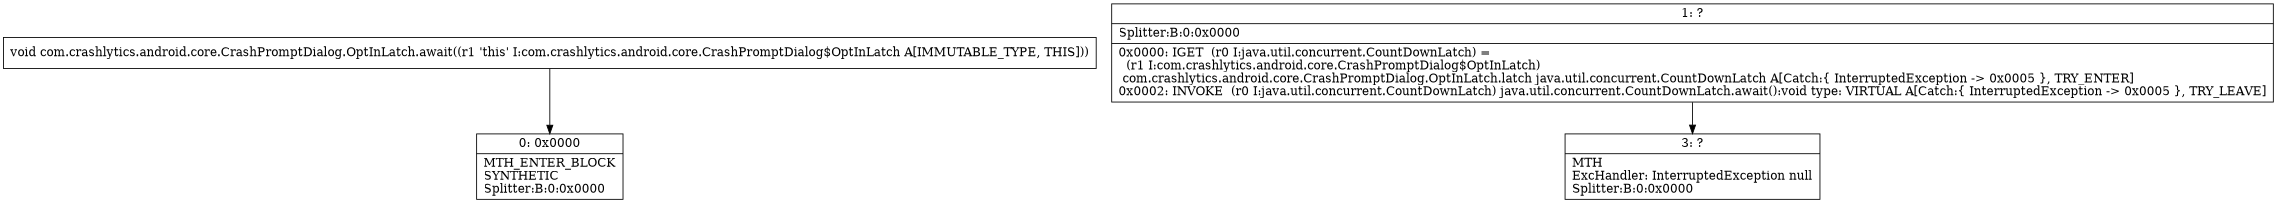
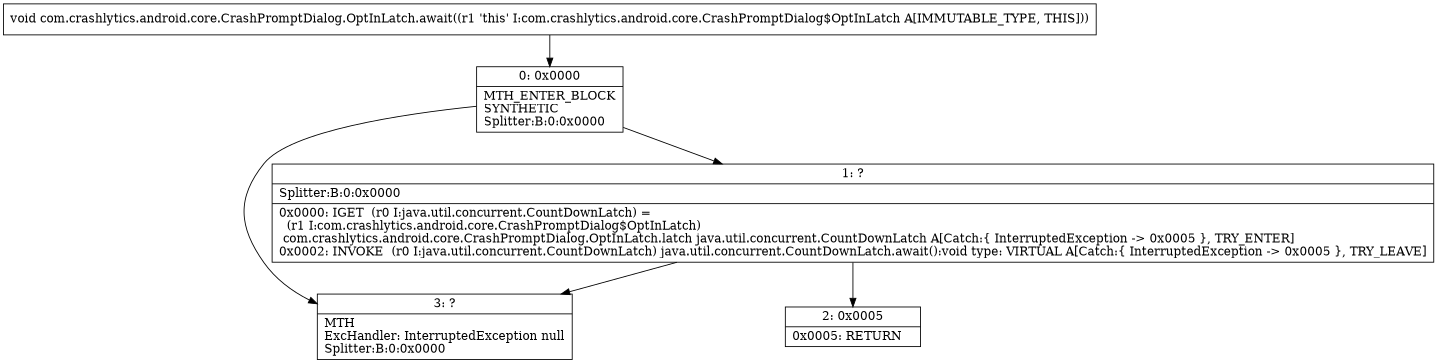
  digraph {
    node [shape=record]
    n1 [label="{0\:\ 0x0000|MTH_ENTER_BLOCK\lSYNTHETIC\lSplitter:B:0:0x0000\l}"]
    n2 [label="{1\:\ ?|Splitter:B:0:0x0000\l|0x0000: IGET  (r0 I:java.util.concurrent.CountDownLatch) = \l  (r1 I:com.crashlytics.android.core.CrashPromptDialog$OptInLatch)\l com.crashlytics.android.core.CrashPromptDialog.OptInLatch.latch java.util.concurrent.CountDownLatch A[Catch:\{ InterruptedException \-\> 0x0005 \}, TRY_ENTER]\l0x0002: INVOKE  (r0 I:java.util.concurrent.CountDownLatch) java.util.concurrent.CountDownLatch.await():void type: VIRTUAL A[Catch:\{ InterruptedException \-\> 0x0005 \}, TRY_LEAVE]\l}"]
    n3 [label="{3\:\ ?|MTH\lExcHandler: InterruptedException null\lSplitter:B:0:0x0000\l}"]
+   n4 [label="{2\:\ 0x0005|0x0005: RETURN   \l}"]
    n5 [label="{void com.crashlytics.android.core.CrashPromptDialog.OptInLatch.await((r1 'this' I:com.crashlytics.android.core.CrashPromptDialog$OptInLatch A[IMMUTABLE_TYPE, THIS])) }"]
+   n1 -> n2
+   n1 -> n3
    n2 -> n3
+   n2 -> n4
    n5 -> n1
  }
